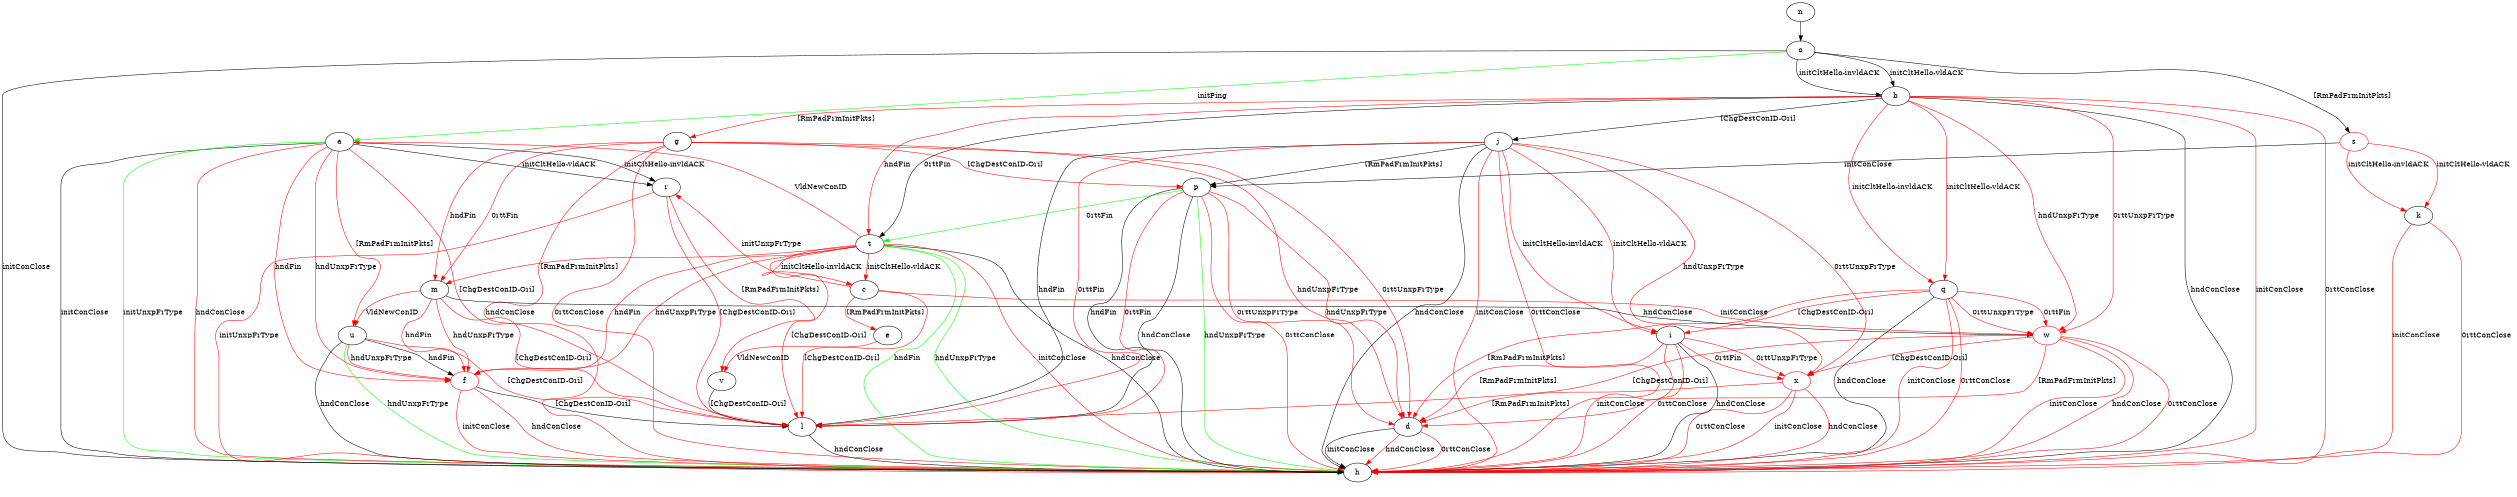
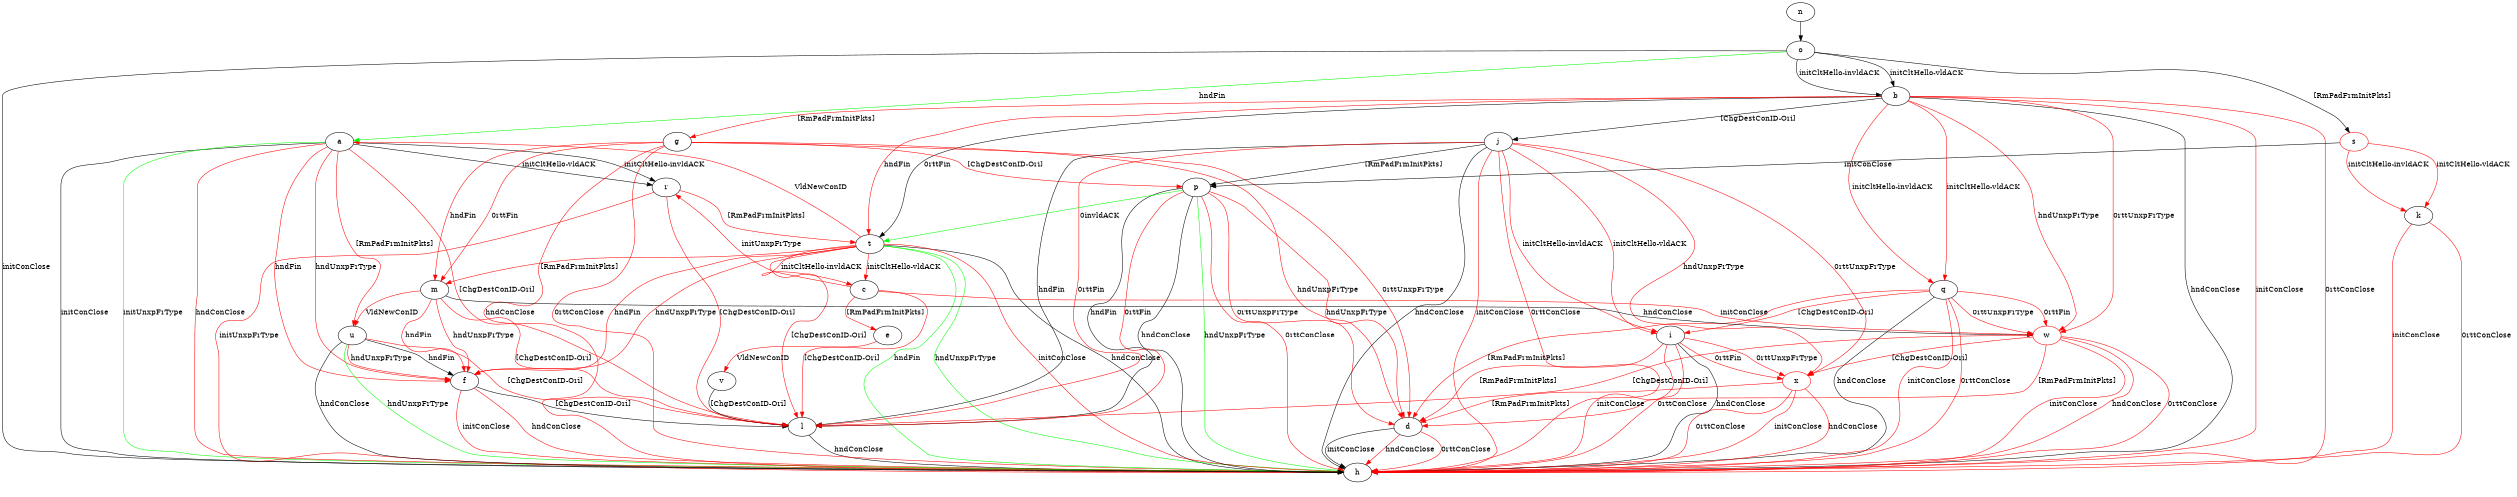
  digraph {
    edge [color=red]
    a
-   f [color=red]
+   f
    h
    l
    r
    u
    v
    b
    g
    j
    q
    t
    w [color=red]
    d
    m
    p
    i
    x [color=red]
    c
    e
    k
    n
    o
    s [color=red]
    a -> f [label="hndFin "]
    a -> f [label="hndUnxpFrType "]
    a -> h [label="initConClose " color=""]
    a -> h [color=green label="initUnxpFrType "]
    a -> h [label="hndConClose "]
    a -> l [label="[ChgDestConID-Ori] "]
    a -> r [label="initCltHello-vldACK " color=""]
    a -> r [label="initCltHello-invldACK " color=""]
    a -> u [label="[RmPadFrmInitPkts] "]
    f -> h [label="initConClose "]
    f -> h [label="hndConClose "]
    f -> l [label="[ChgDestConID-Ori] " color=""]
    l -> h [label="hndConClose " color=""]
    r -> h [label="initUnxpFrType "]
    r -> l [label="[ChgDestConID-Ori] "]
-   r -> v [label="[RmPadFrmInitPkts] "]
+   r -> t [label="[RmPadFrmInitPkts] "]
    u -> f [label="hndFin " color=""]
    u -> f [label="hndUnxpFrType "]
    u -> h [label="hndConClose " color=""]
    u -> h [color=green label="hndUnxpFrType "]
    u -> l [label="[ChgDestConID-Ori] "]
    v -> l [label="[ChgDestConID-Ori] " color=""]
    b -> h [label="hndConClose " color=""]
    b -> h [label="initConClose "]
    b -> h [label="0rttConClose "]
    b -> g [label="[RmPadFrmInitPkts] "]
    b -> j [label="[ChgDestConID-Ori] " color=""]
    b -> q [label="initCltHello-vldACK "]
    b -> q [label="initCltHello-invldACK "]
    b -> t [label="0rttFin " color=""]
    b -> t [label="hndFin "]
    b -> w [label="hndUnxpFrType "]
    b -> w [label="0rttUnxpFrType "]
    g -> h [label="hndConClose "]
    g -> h [label="0rttConClose "]
    g -> d [label="hndUnxpFrType "]
    g -> d [label="0rttUnxpFrType "]
    g -> m [label="hndFin "]
    g -> m [label="0rttFin "]
    g -> p [label="[ChgDestConID-Ori] "]
    j -> h [label="hndConClose " color=""]
    j -> h [label="initConClose "]
    j -> h [label="0rttConClose "]
    j -> l [label="hndFin " color=""]
    j -> l [label="0rttFin "]
    j -> p [color=black label="[RmPadFrmInitPkts] "]
    j -> i [label="initCltHello-vldACK "]
    j -> i [label="initCltHello-invldACK "]
    j -> x [label="hndUnxpFrType "]
    j -> x [label="0rttUnxpFrType "]
    q -> h [label="hndConClose " color=""]
    q -> h [label="initConClose "]
    q -> h [label="0rttConClose "]
    q -> w [label="0rttFin "]
    q -> w [label="0rttUnxpFrType "]
    q -> d [label="[RmPadFrmInitPkts] "]
    q -> i [label="[ChgDestConID-Ori] "]
    t -> a [label="VldNewConID "]
    t -> f [label="hndFin "]
    t -> f [label="hndUnxpFrType "]
    t -> h [label="hndConClose " color=""]
    t -> h [color=green label="hndFin "]
    t -> h [color=green label="hndUnxpFrType "]
    t -> h [label="initConClose "]
    t -> l [label="[ChgDestConID-Ori] "]
    t -> m [label="[RmPadFrmInitPkts] "]
    t -> c [label="initCltHello-vldACK "]
    t -> c [label="initCltHello-invldACK "]
    w -> h [label="initConClose "]
    w -> h [label="hndConClose "]
    w -> h [label="0rttConClose "]
    w -> l [label="[ChgDestConID-Ori] "]
    w -> d [label="[RmPadFrmInitPkts] "]
    w -> x [label="[ChgDestConID-Ori] "]
    d -> h [label="initConClose " color=""]
    d -> h [label="hndConClose "]
    d -> h [label="0rttConClose "]
    m -> f [label="hndFin "]
    m -> f [label="hndUnxpFrType "]
    m -> l [label="[ChgDestConID-Ori] "]
    m -> u [label="VldNewConID "]
    m -> w [label="hndConClose " color=""]
    p -> h [label="hndConClose " color=""]
    p -> h [color=green label="hndUnxpFrType "]
    p -> h [label="0rttConClose "]
    p -> l [label="hndFin " color=""]
    p -> l [label="0rttFin "]
-   p -> t [color=green label="0rttFin "]
+   p -> t [color=green label="0invldACK "]
    p -> d [label="hndUnxpFrType "]
    p -> d [label="0rttUnxpFrType "]
    i -> h [label="hndConClose " color=""]
    i -> h [label="initConClose "]
    i -> h [label="0rttConClose "]
    i -> d [label="[RmPadFrmInitPkts] "]
    i -> x [label="0rttFin "]
    i -> x [label="0rttUnxpFrType "]
    x -> h [label="initConClose "]
    x -> h [label="hndConClose "]
    x -> h [label="0rttConClose "]
    x -> d [label="[RmPadFrmInitPkts] "]
    c -> l [label="[ChgDestConID-Ori] "]
    c -> r [label="initUnxpFrType "]
    c -> w [label="initConClose "]
    c -> e [label="[RmPadFrmInitPkts] "]
    e -> v [label="VldNewConID "]
    k -> h [label="initConClose "]
    k -> h [label="0rttConClose "]
    n -> o [color=""]
-   o -> a [color=green label="initPing "]
+   o -> a [color=green label="hndFin "]
    o -> h [label="initConClose " color=""]
    o -> b [label="initCltHello-vldACK " color=""]
    o -> b [label="initCltHello-invldACK " color=""]
    o -> s [label="[RmPadFrmInitPkts] " color=""]
    s -> p [label="initConClose " color=""]
    s -> k [label="initCltHello-vldACK "]
    s -> k [label="initCltHello-invldACK "]
  }
